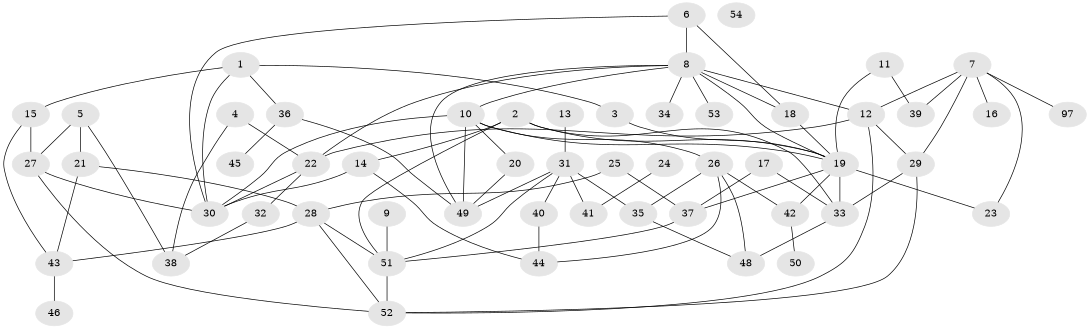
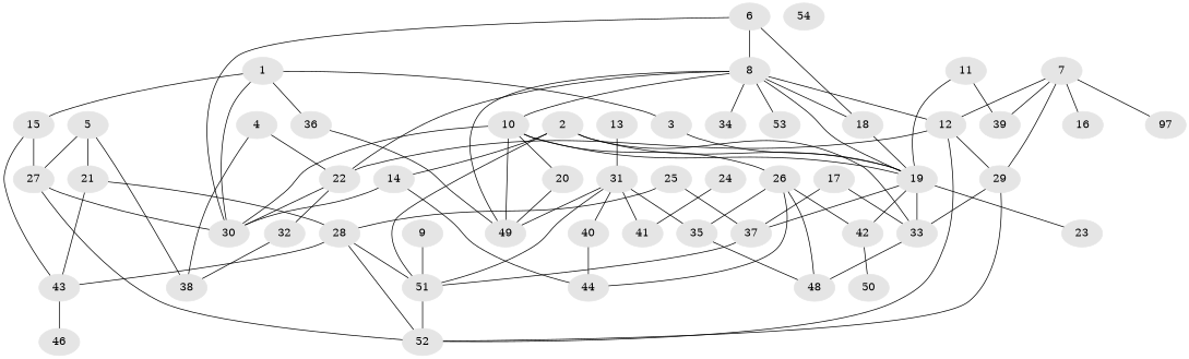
  graph {
    node [color=gray90 style=filled]
    1
    3
    15
    30
    36
    19
    27
    43
    49
-   45
    2
    14
    33
    51
    44
    23
    37
    42
    48
    52
    4
    22
    38
    32
    5
    21
    28
    6
    8
    18
    12
    10
    34
    53
    7
    16
    29
    39
    n39 [label=97]
    26
    20
    9
    35
    11
    13
    31
    41
    40
    46
    17
    50
    24
    25
    54
    1 -- 3
    1 -- 15
    1 -- 30
    1 -- 36
    3 -- 19
    15 -- 27
    15 -- 43
    36 -- 49
-   36 -- 45
    19 -- 33
    19 -- 23
    19 -- 37
    19 -- 42
    27 -- 30
    27 -- 52
    43 -- 46
    2 -- 19
    2 -- 14
    2 -- 33
    2 -- 51
    14 -- 30
    14 -- 44
    33 -- 48
    51 -- 52
    37 -- 51
    42 -- 50
    4 -- 22
    4 -- 38
    22 -- 30
    22 -- 32
    32 -- 38
    5 -- 27
    5 -- 38
    5 -- 21
    21 -- 43
    21 -- 28
    28 -- 43
    28 -- 51
    28 -- 52
    6 -- 30
    6 -- 8
    6 -- 18
    8 -- 19
    8 -- 49
    8 -- 22
    8 -- 18
    8 -- 12
    8 -- 10
    8 -- 34
    8 -- 53
    18 -- 19
    12 -- 52
    12 -- 22
    12 -- 29
    10 -- 30
    10 -- 19
    10 -- 49
    10 -- 26
    10 -- 20
-   7 -- 23
    7 -- 12
    7 -- 16
    7 -- 29
    7 -- 39
    7 -- n39
    29 -- 33
    29 -- 52
    26 -- 44
    26 -- 42
    26 -- 48
    26 -- 35
    20 -- 49
    9 -- 51
    35 -- 48
    11 -- 19
    11 -- 39
    13 -- 31
    31 -- 49
    31 -- 51
    31 -- 35
    31 -- 41
    31 -- 40
    40 -- 44
    17 -- 33
    17 -- 37
    24 -- 41
    25 -- 37
    25 -- 28
  }
